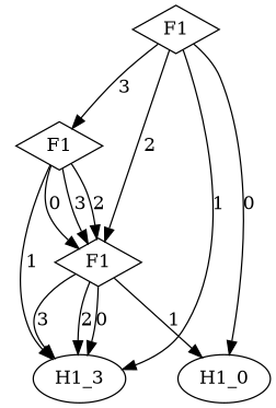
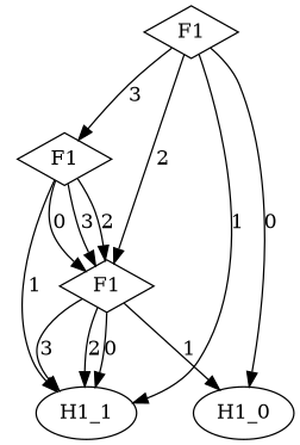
  digraph {
    node [shape=diamond]
-   n1 [label=H1_3 shape=""]
+   n1 [label=H1_1 shape=""]
    n2 [label=H1_0 shape=""]
    n3 [label=F1]
    n4 [label=F1]
    n5 [label=F1]
    n3 -> n1 [label=3]
    n3 -> n1 [label=2]
    n3 -> n1 [label=0]
    n3 -> n2 [label=1]
    n4 -> n1 [label=1]
    n4 -> n3 [label=3]
    n4 -> n3 [label=2]
    n4 -> n3 [label=0]
    n5 -> n1 [label=1]
    n5 -> n2 [label=0]
    n5 -> n3 [label=2]
    n5 -> n4 [label=3]
  }
